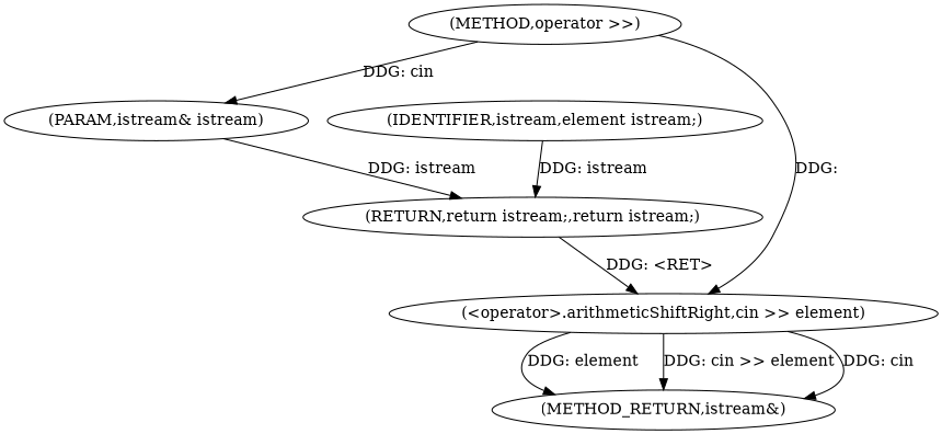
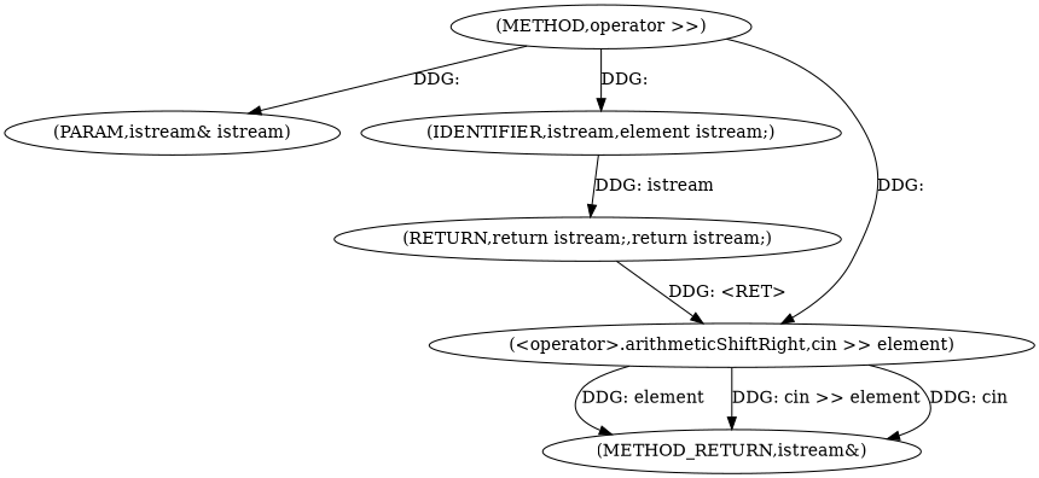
  digraph {
    n1 [label="(METHOD,operator >>)"]
    n2 [label="(PARAM,istream& istream)"]
    n3 [label="(<operator>.arithmeticShiftRight,cin >> element)"]
    n4 [label="(IDENTIFIER,istream,element istream;)"]
    n5 [label="(RETURN,return istream;,return istream;)"]
    n6 [label="(METHOD_RETURN,istream&)"]
-   n1 -> n2 [label="DDG: cin"]
+   n1 -> n2 [label="DDG: "]
    n1 -> n3 [label="DDG: "]
-   n2 -> n5 [label="DDG: istream"]
+   n1 -> n4 [label="DDG: "]
    n3 -> n6 [label="DDG: element"]
    n3 -> n6 [label="DDG: cin >> element"]
    n3 -> n6 [label="DDG: cin"]
    n4 -> n5 [label="DDG: istream"]
    n5 -> n3 [label="DDG: <RET>"]
  }
